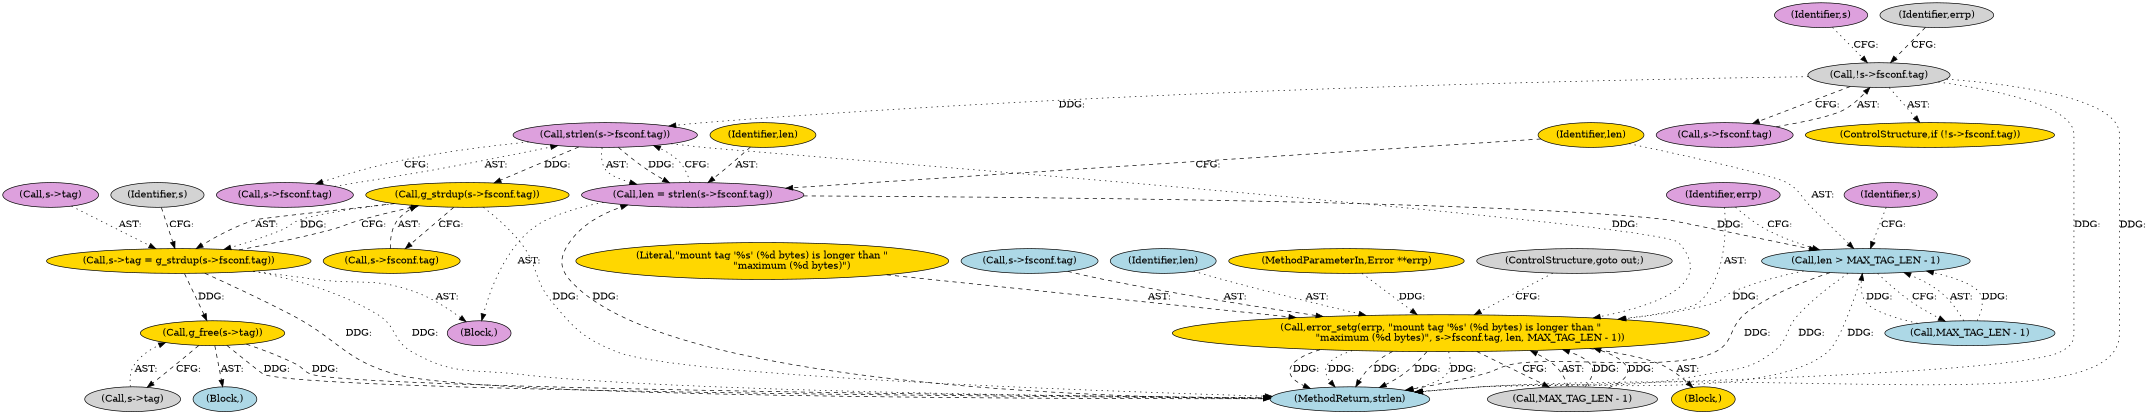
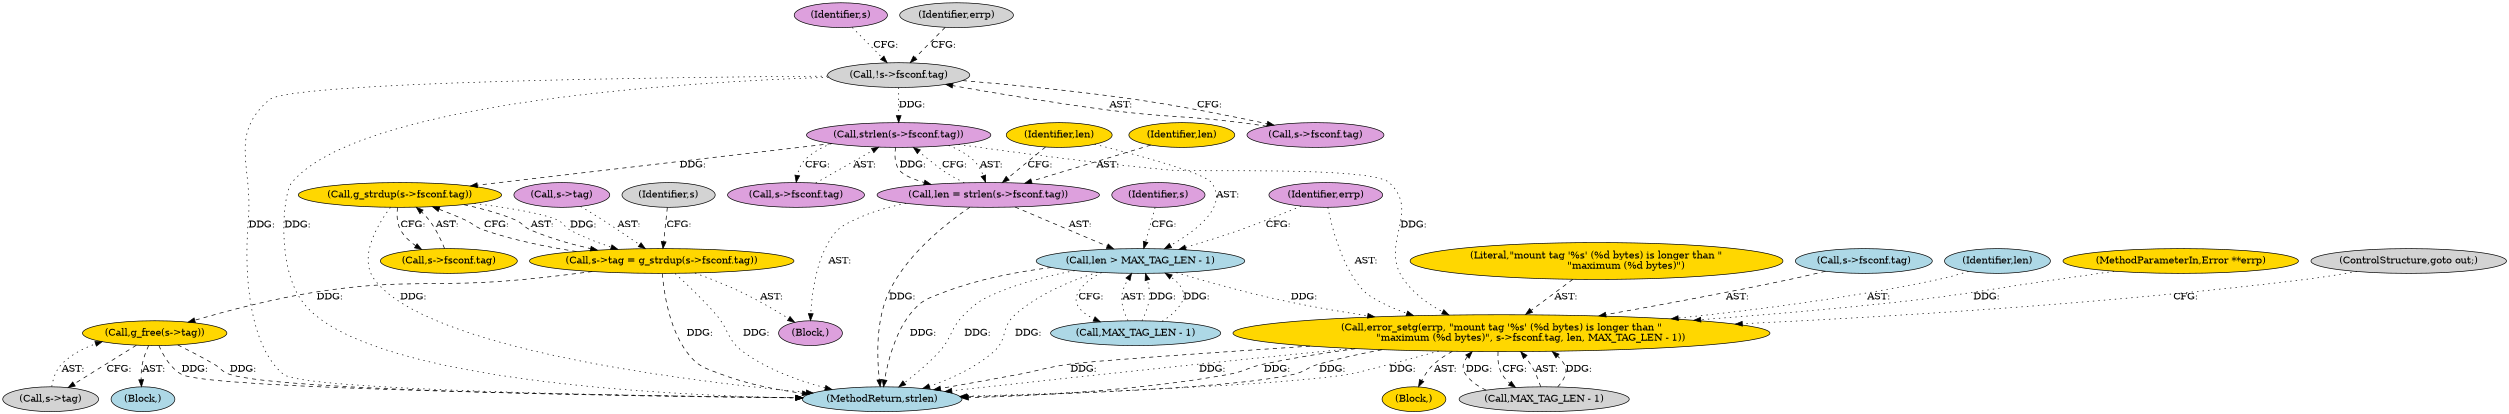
  digraph {
    node [fillcolor=gold style=filled]
    edge [style=dotted]
    n1 [fillcolor=plum label="(Call,strlen(s->fsconf.tag))"]
    n2 [fillcolor=plum label="(Call,len = strlen(s->fsconf.tag))"]
    n3 [label="(Call,error_setg(errp, \"mount tag '%s' (%d bytes) is longer than \"\n                   \"maximum (%d bytes)\", s->fsconf.tag, len, MAX_TAG_LEN - 1))"]
    n4 [label="(Call,g_strdup(s->fsconf.tag))"]
    n5 [fillcolor=plum label="(Call,s->fsconf.tag)"]
    n6 [fillcolor=lightblue label="(MethodReturn,strlen)"]
    n7 [fillcolor=lightblue label="(Call,len > MAX_TAG_LEN - 1)"]
    n8 [fillcolor=plum label="(Block,)"]
    n9 [fillcolor=lightgrey label="(Call,MAX_TAG_LEN - 1)"]
    n10 [label="(Block,)"]
    n11 [label="(Call,s->tag = g_strdup(s->fsconf.tag))"]
    n12 [label="(Call,s->fsconf.tag)"]
    n13 [fillcolor=lightgrey label="(Call,!s->fsconf.tag)"]
    n14 [fillcolor=plum label="(Call,s->fsconf.tag)"]
-   n15 [label="(ControlStructure,if (!s->fsconf.tag))"]
    n16 [fillcolor=lightblue label="(Call,MAX_TAG_LEN - 1)"]
    n17 [label="(Call,g_free(s->tag))"]
    n18 [fillcolor=lightgrey label="(Call,s->tag)"]
    n19 [fillcolor=lightblue label="(Block,)"]
    n20 [fillcolor=plum label="(Identifier,s)"]
    n21 [label="(Identifier,len)"]
    n22 [fillcolor=plum label="(Identifier,errp)"]
    n23 [label="(Literal,\"mount tag '%s' (%d bytes) is longer than \"\n                   \"maximum (%d bytes)\")"]
    n24 [fillcolor=plum label="(Identifier,s)"]
    n25 [fillcolor=lightgrey label="(Identifier,errp)"]
    n26 [fillcolor=lightblue label="(Call,s->fsconf.tag)"]
    n27 [fillcolor=lightblue label="(Identifier,len)"]
    n28 [label="(Identifier,len)"]
    n29 [fillcolor=lightgrey label="(Identifier,s)"]
    n30 [label="(MethodParameterIn,Error **errp)"]
    n31 [fillcolor=lightgrey label="(ControlStructure,goto out;)"]
    n32 [fillcolor=plum label="(Call,s->tag)"]
    n1 -> n2 [label="AST: "]
    n1 -> n2 [label="DDG: " style=dashed]
    n1 -> n3 [label="DDG: "]
    n1 -> n4 [label="DDG: " style=dashed]
    n1 -> n5 [label="CFG: "]
    n2 -> n1 [label="CFG: "]
-   n6 -> n2 [label="DDG: " style=dashed]
-   n2 -> n7 [label="DDG: " style=dashed]
+   n2 -> n6 [label="DDG: " style=dashed]
+   n2 -> n7 [label="AST: " style=dashed]
    n2 -> n8 [label="AST: "]
    n3 -> n6 [label="DDG: "]
    n3 -> n6 [label="DDG: " style=dashed]
    n3 -> n6 [label="DDG: " style=dashed]
    n3 -> n6 [label="DDG: "]
    n3 -> n6 [label="DDG: " style=dashed]
    n3 -> n9 [label="CFG: " style=dashed]
    n3 -> n10 [label="AST: " style=dashed]
    n4 -> n6 [label="DDG: "]
    n4 -> n11 [label="AST: " style=dashed]
    n4 -> n11 [label="DDG: "]
    n4 -> n12 [label="CFG: " style=dashed]
    n5 -> n1 [label="AST: "]
    n7 -> n3 [label="DDG: "]
    n7 -> n6 [label="DDG: " style=dashed]
    n7 -> n6 [label="DDG: "]
    n7 -> n6 [label="DDG: "]
    n7 -> n16 [label="CFG: "]
    n9 -> n3 [label="AST: " style=dashed]
    n9 -> n3 [label="DDG: " style=dashed]
    n9 -> n3 [label="DDG: " style=dashed]
    n11 -> n4 [label="CFG: " style=dashed]
    n11 -> n6 [label="DDG: " style=dashed]
    n11 -> n6 [label="DDG: "]
    n11 -> n8 [label="AST: "]
    n11 -> n17 [label="DDG: " style=dashed]
    n12 -> n4 [label="AST: " style=dashed]
    n13 -> n1 [label="DDG: "]
    n13 -> n6 [label="DDG: "]
    n13 -> n6 [label="DDG: "]
    n13 -> n14 [label="CFG: " style=dashed]
-   n13 -> n15 [label="AST: "]
    n14 -> n13 [label="AST: " style=dashed]
    n16 -> n7 [label="AST: "]
    n16 -> n7 [label="DDG: "]
    n16 -> n7 [label="DDG: "]
    n17 -> n6 [label="DDG: " style=dashed]
    n17 -> n6 [label="DDG: " style=dashed]
    n17 -> n18 [label="CFG: " style=dashed]
    n17 -> n19 [label="AST: " style=dashed]
    n18 -> n17 [label="AST: "]
    n20 -> n13 [label="CFG: "]
    n21 -> n2 [label="AST: " style=dashed]
    n22 -> n3 [label="AST: "]
    n22 -> n7 [label="CFG: "]
    n23 -> n3 [label="AST: " style=dashed]
    n24 -> n7 [label="CFG: "]
    n25 -> n13 [label="CFG: " style=dashed]
    n26 -> n3 [label="AST: " style=dashed]
    n27 -> n3 [label="AST: "]
    n28 -> n2 [label="CFG: " style=dashed]
    n28 -> n7 [label="AST: "]
    n29 -> n11 [label="CFG: " style=dashed]
    n30 -> n3 [label="DDG: "]
    n31 -> n3 [label="CFG: "]
    n32 -> n11 [label="AST: "]
  }
